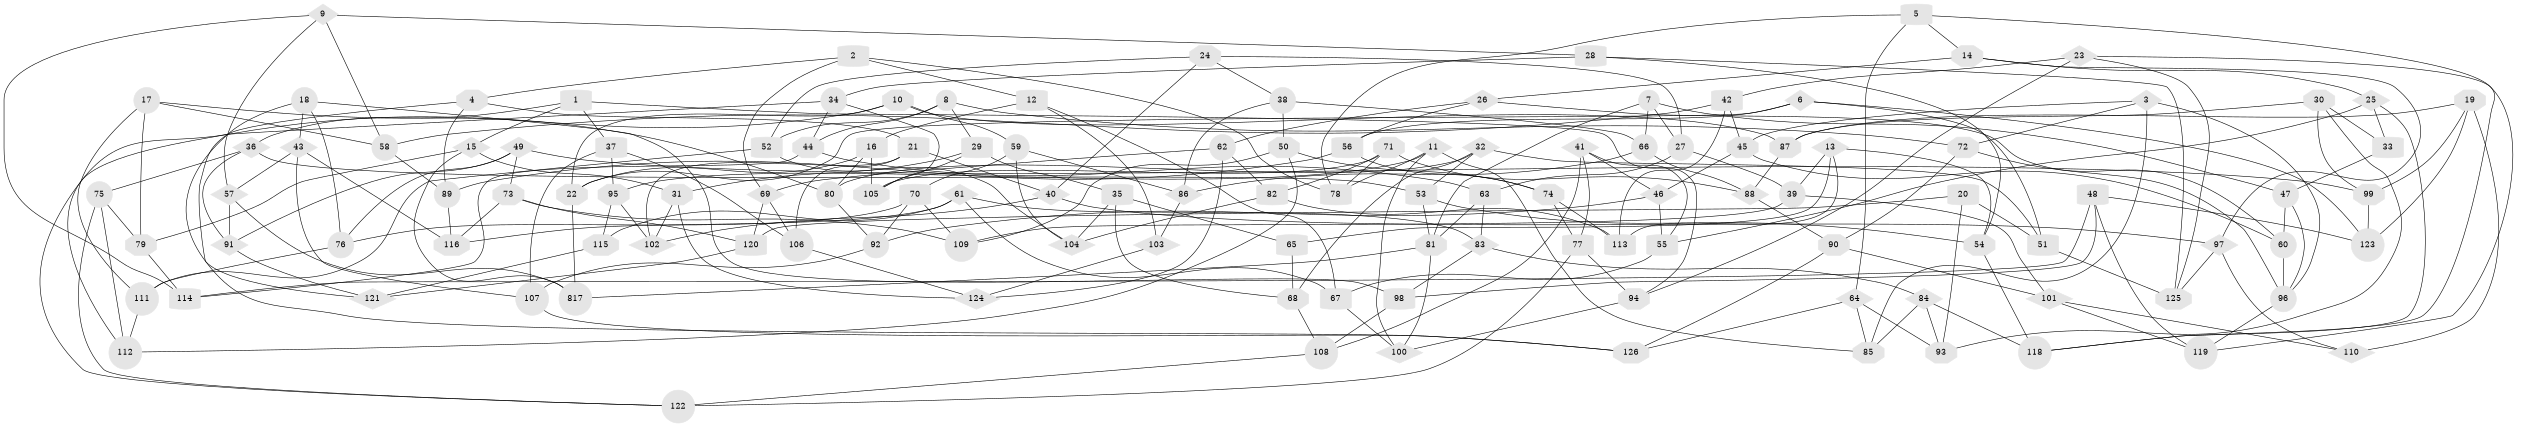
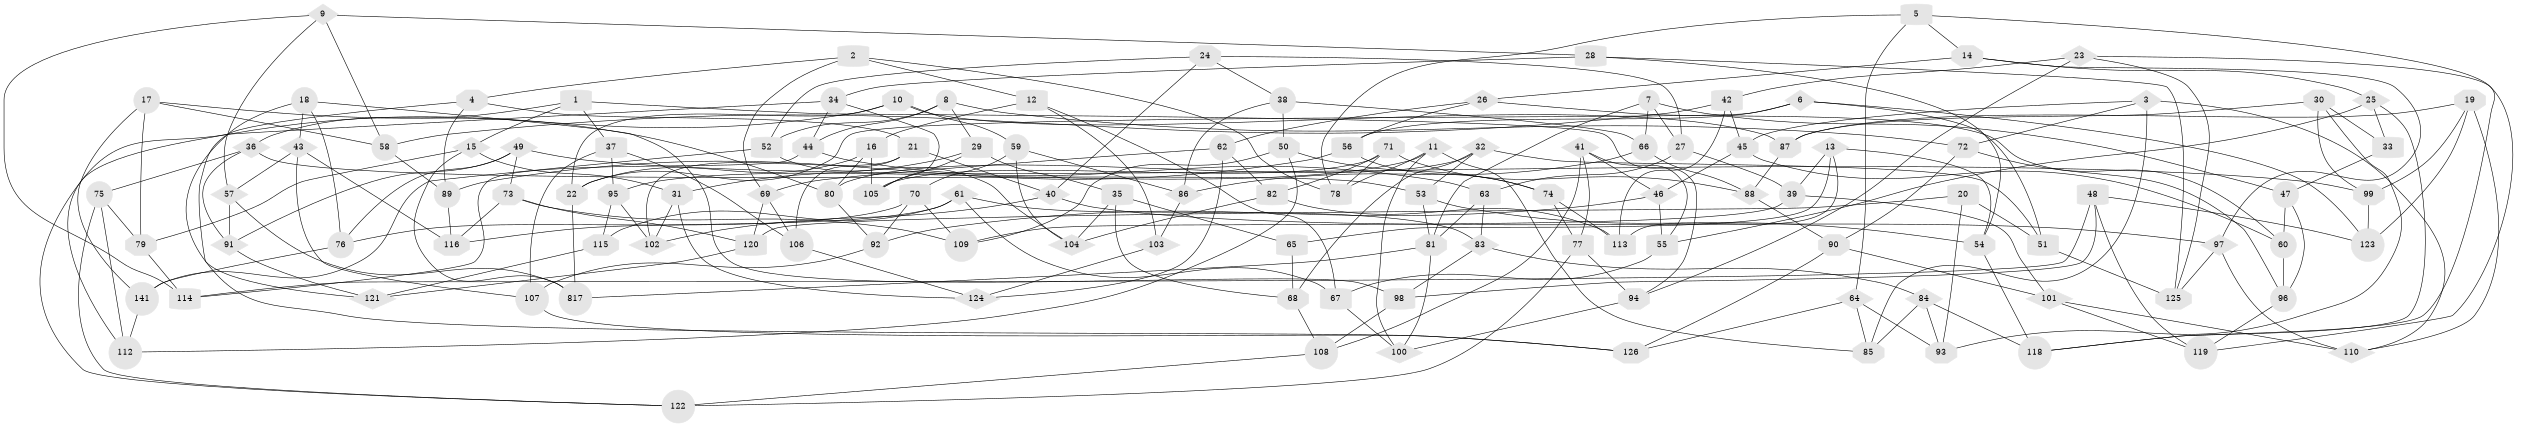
  graph {
    node [color=gray90 shape=diamond style=filled]
    1 [shape=cylinder]
    15
    36
    37 [shape=cylinder]
    94 [shape=octagon]
    31 [shape=octagon]
    79 [shape=octagon]
    n8 [label=817 shape=circle]
    53 [shape=cylinder]
    75 [shape=circle]
    91
    95 [shape=octagon]
    106 [shape=circle]
    107 [shape=circle]
    100
    2 [shape=cylinder]
    4 [shape=octagon]
    12 [shape=cylinder]
    69
    78 [shape=cylinder]
    21 [shape=cylinder]
    89 [shape=circle]
    121
    103
    16 [shape=cylinder]
    67 [shape=cylinder]
    120 [shape=cylinder]
    45 [shape=octagon]
    3
    72 [shape=octagon]
    85 [shape=octagon]
    110
    60 [shape=circle]
    46
    96 [shape=circle]
    90 [shape=octagon]
    40
    102
    116 [shape=octagon]
    5 [shape=cylinder]
    14 [shape=octagon]
    64
    118 [shape=circle]
    25
    26
    97
    126 [shape=octagon]
    93 [shape=octagon]
    22 [shape=octagon]
    6
    51 [shape=cylinder]
    56 [shape=cylinder]
    123 [shape=circle]
    125 [shape=octagon]
    74 [shape=octagon]
    7 [shape=circle]
    27 [shape=circle]
    47 [shape=circle]
    66 [shape=circle]
    81 [shape=octagon]
    39 [shape=circle]
    63 [shape=cylinder]
    86
    88
    124
    8 [shape=circle]
    29 [shape=cylinder]
    44 [shape=octagon]
    52 [shape=cylinder]
    105 [shape=octagon]
    35 [shape=cylinder]
    114 [shape=cylinder]
-   111 [shape=circle]
+   111 [shape=circle label=141]
    104
    28 [shape=cylinder]
    9
    57
    58 [shape=circle]
    54 [shape=octagon]
    34 [shape=circle]
    10 [shape=octagon]
    59 [shape=circle]
    87 [shape=octagon]
    122 [shape=circle]
    70 [shape=cylinder]
    11
    115 [shape=octagon]
    80 [shape=circle]
    13
    65 [shape=cylinder]
    113 [shape=cylinder]
    101
    109 [shape=circle]
    68 [shape=octagon]
    33 [shape=cylinder]
    55 [shape=cylinder]
    62 [shape=circle]
    92 [shape=circle]
    17 [shape=circle]
    112 [shape=circle]
    18 [shape=circle]
    43
    76 [shape=circle]
    98 [shape=cylinder]
    108 [shape=circle]
    19 [shape=octagon]
    99 [shape=octagon]
    20 [shape=cylinder]
    23
    42 [shape=cylinder]
    119 [shape=circle]
    24 [shape=octagon]
    38 [shape=circle]
    50 [shape=octagon]
    82 [shape=cylinder]
    83
    30 [shape=octagon]
    32
    41
    77 [shape=cylinder]
    48 [shape=cylinder]
    49
    73 [shape=octagon]
    61
    84
    71 [shape=octagon]
    1 -- 15
    1 -- 36
    1 -- 37
    1 -- 94
    15 -- 31
    15 -- 79
    15 -- n8
    36 -- 53
    36 -- 75
    36 -- 91
    37 -- 95
    37 -- 106
    37 -- 107
    94 -- 100
    31 -- 102
    31 -- 124
    79 -- 114
    53 -- 81
    53 -- 54
    75 -- 79
    75 -- 122
    75 -- 112
    91 -- 121
    95 -- 102
    95 -- 115
    106 -- 124
    107 -- 126
    2 -- 4
    2 -- 12
    2 -- 69
    2 -- 78
    4 -- 21
    4 -- 89
    4 -- 121
    12 -- 103
    12 -- 16
    12 -- 67
    69 -- 106
    69 -- 120
    21 -- 106
    21 -- 40
    21 -- 102
    89 -- 116
    103 -- 124
    16 -- 22
    16 -- 105
    16 -- 80
    67 -- 100
    120 -- 121
    45 -- 60
    45 -- 46
    3 -- 45
    3 -- 72
    3 -- 85
-   3 -- 96
+   3 -- 110
    72 -- 96
    72 -- 90
    60 -- 96
    46 -- 55
    46 -- 92
    96 -- 119
    90 -- 126
    90 -- 101
    40 -- 102
    40 -- 97
    5 -- 78
    5 -- 14
    5 -- 64
    5 -- 118
    14 -- 25
    14 -- 26
    14 -- 97
    64 -- 85
    64 -- 126
    64 -- 93
    25 -- 118
    25 -- 33
    25 -- 55
    26 -- 60
    26 -- 56
    26 -- 62
    97 -- 110
    97 -- 125
    22 -- n8
    6 -- 22
    6 -- 51
    6 -- 56
    6 -- 123
    51 -- 125
    56 -- 89
    56 -- 74
    74 -- 113
    74 -- 77
    7 -- 27
    7 -- 47
    7 -- 66
    7 -- 81
    27 -- 39
    27 -- 63
    47 -- 60
    47 -- 96
    66 -- 86
    66 -- 88
    81 -- n8
    81 -- 100
    39 -- 101
    39 -- 109
    63 -- 81
    63 -- 83
    86 -- 103
    88 -- 90
    8 -- 72
    8 -- 29
    8 -- 44
    8 -- 52
    29 -- 31
    29 -- 105
    29 -- 35
    44 -- 63
    44 -- 114
    52 -- 111
    52 -- 104
    35 -- 104
    35 -- 65
    35 -- 68
    111 -- 112
    28 -- 125
    28 -- 54
    28 -- 34
    9 -- 114
    9 -- 28
    9 -- 57
    9 -- 58
    57 -- n8
    57 -- 91
    58 -- 89
    54 -- 118
    34 -- 44
    34 -- 105
    34 -- 112
    10 -- 22
    10 -- 59
    10 -- 87
    10 -- 122
    59 -- 86
    59 -- 104
    59 -- 70
    87 -- 88
    70 -- 109
    70 -- 92
    70 -- 76
    11 -- 95
    11 -- 100
    11 -- 78
    11 -- 85
    115 -- 121
    80 -- 92
    13 -- 39
    13 -- 54
    13 -- 65
    13 -- 113
    65 -- 68
    101 -- 110
    101 -- 119
    68 -- 108
    33 -- 47
    55 -- 67
    62 -- 69
    62 -- 124
    62 -- 82
    92 -- 107
    17 -- 79
    17 -- 111
    17 -- 58
    17 -- 80
    18 -- 126
    18 -- 43
    18 -- 76
    18 -- 98
    43 -- 107
    43 -- 116
    43 -- 57
    76 -- 111
    98 -- 108
    108 -- 122
    19 -- 110
    19 -- 123
    19 -- 87
    19 -- 99
    99 -- 123
    20 -- 120
    20 -- 93
    20 -- 51
    23 -- 94
    23 -- 125
    23 -- 42
    23 -- 119
    42 -- 45
    42 -- 58
    42 -- 113
    24 -- 40
    24 -- 27
    24 -- 52
    24 -- 38
    38 -- 66
    38 -- 86
    38 -- 50
    50 -- 74
    50 -- 109
    50 -- 112
    82 -- 104
    82 -- 113
    83 -- 98
    83 -- 84
    30 -- 93
    30 -- 87
    30 -- 33
    30 -- 99
    32 -- 53
    32 -- 51
    32 -- 80
    32 -- 68
    41 -- 46
    41 -- 55
    41 -- 108
    41 -- 77
    77 -- 94
    77 -- 122
    48 -- 123
    48 -- 114
    48 -- 98
    48 -- 119
    49 -- 91
    49 -- 76
    49 -- 99
    49 -- 73
    73 -- 120
    73 -- 116
    73 -- 109
    61 -- 67
    61 -- 116
    61 -- 115
    61 -- 83
    84 -- 85
    84 -- 118
    84 -- 93
    71 -- 78
    71 -- 88
    71 -- 105
    71 -- 82
  }
